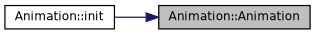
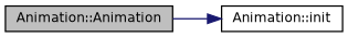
  digraph {
    rankdir=LR
    node [color=black fontname=Helvetica fontsize=10 shape=record style=filled]
    n1 [fillcolor=grey75 fontcolor=black height=0.2 label="Animation::Animation" width=0.4]
    n2 [fillcolor=white height=0.2 label="Animation::init" width=0.4]
-   n2 -> n1 [color=midnightblue fontname=Helvetica fontsize=10 labelfontname=Helvetica labelfontsize=10 style=solid]
+   n1 -> n2 [color=midnightblue fontname=Helvetica fontsize=10 labelfontname=Helvetica labelfontsize=10 style=solid]
  }
